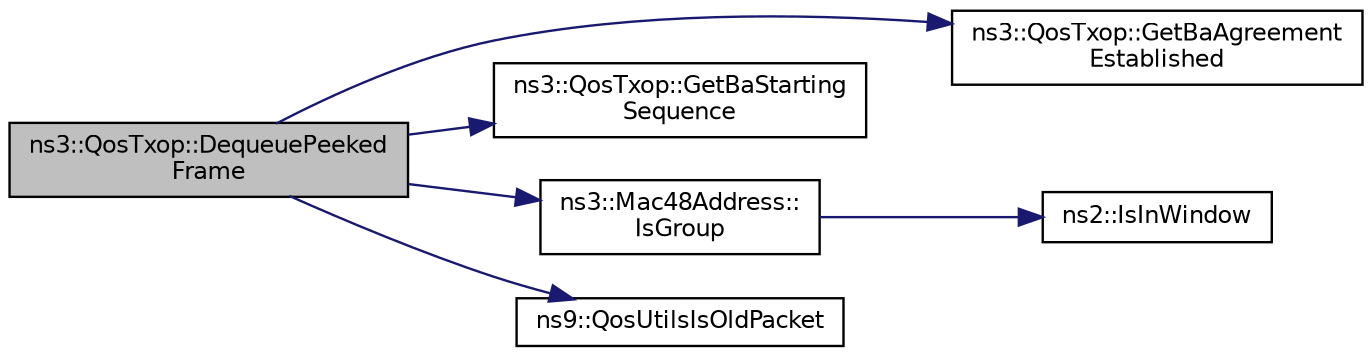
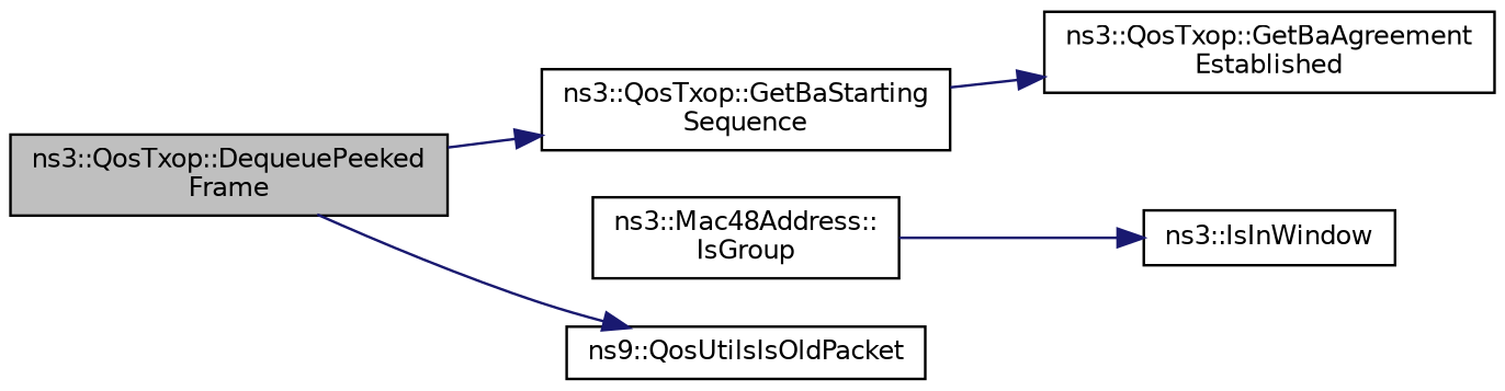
  digraph {
    rankdir=LR
    node [color=black fillcolor=white fontname=Helvetica fontsize=10 shape=record style=filled]
    edge [color=midnightblue fontname=Helvetica fontsize=10 labelfontname=Helvetica labelfontsize=10 style=solid]
    n1 [fillcolor=grey75 fontcolor=black height=0.2 label="ns3::QosTxop::DequeuePeeked\lFrame" width=0.4]
    n2 [height=0.2 label="ns3::QosTxop::GetBaAgreement\lEstablished" width=0.4]
    n3 [height=0.2 label="ns3::QosTxop::GetBaStarting\lSequence" width=0.4]
    n4 [height=0.2 label="ns3::Mac48Address::\lIsGroup" width=0.4]
    n5 [height=0.2 label="ns9::QosUtilsIsOldPacket" width=0.4]
-   n6 [height=0.2 label="ns2::IsInWindow" width=0.4]
-   n1 -> n2
+   n6 [height=0.2 label="ns3::IsInWindow" width=0.4]
+   n3 -> n2
    n1 -> n3
-   n1 -> n4
    n1 -> n5
    n4 -> n6
  }
